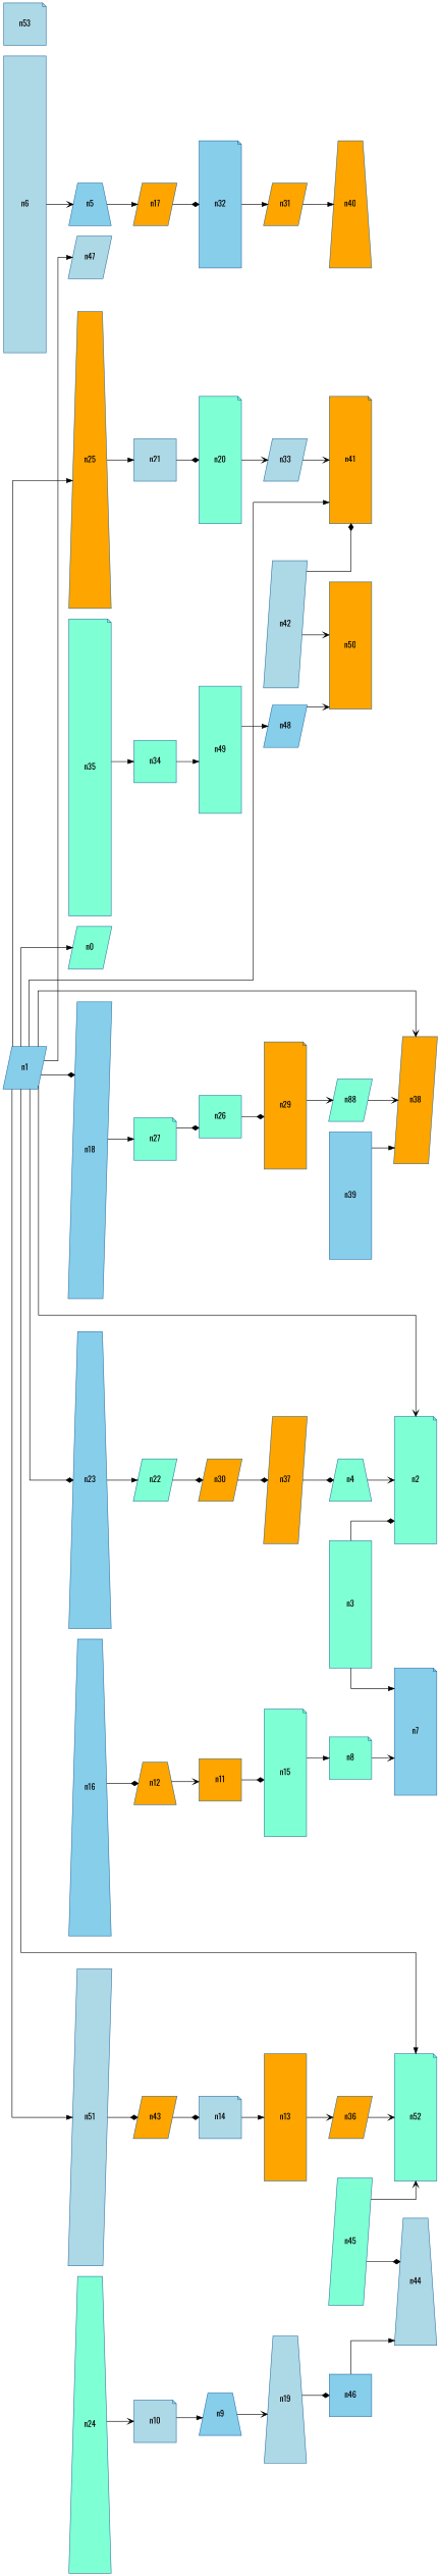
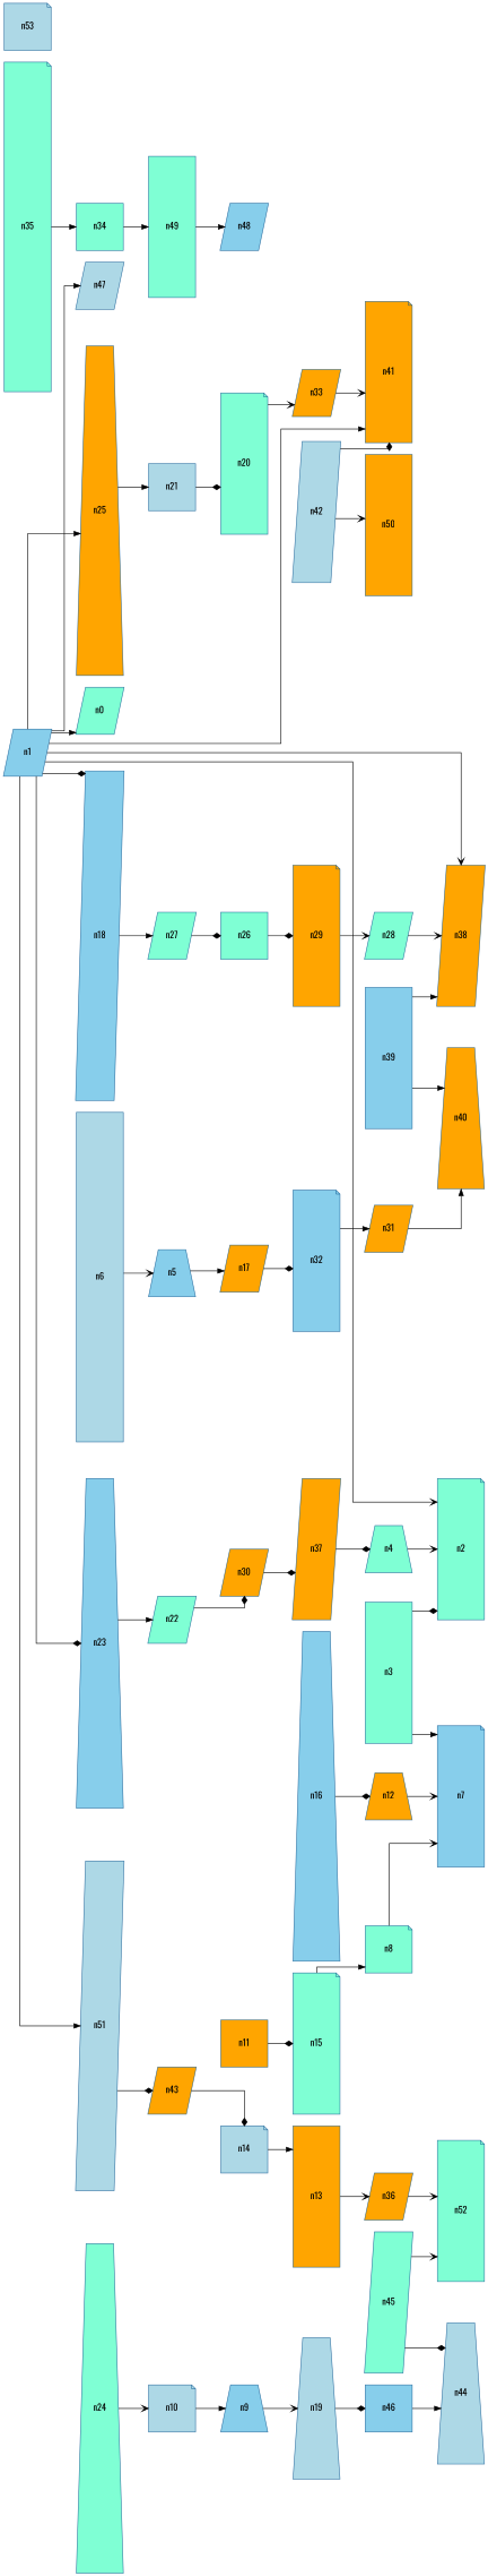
  digraph {
    fontname=Oswald
    rankdir=LR
    splines=ortho
    node [color="#004E8ABF" fillcolor=aquamarine fontname=Oswald shape=parallelogram style=filled]
    edge [arrowhead=normal fontname=Oswald]
    n1 [fillcolor=skyblue height=1 width=1]
    n47 [fillcolor=lightblue height=1 width=1]
    n25 [fillcolor=orange height=7 shape=trapezium width=1]
    n0 [height=1 width=1]
    n38 [fillcolor=orange height=3 width=1]
    n2 [height=3 shape=note width=1]
    n18 [fillcolor=skyblue height=7 width=1]
    n41 [fillcolor=orange height=3 shape=note width=1]
    n52 [height=3 shape=note width=1]
    n51 [fillcolor=lightblue height=7 width=1]
    n23 [fillcolor=skyblue height=7 shape=trapezium width=1]
    n21 [fillcolor=lightblue height=1 shape=box width=1]
-   n27 [height=1 shape=note width=1]
+   n27 [height=1 width=1]
    n43 [fillcolor=orange height=1 width=1]
    n22 [height=1 width=1]
    n20 [height=3 shape=note width=1]
    n26 [height=1 shape=box width=1]
    n14 [fillcolor=lightblue height=1 shape=note width=1]
    n30 [fillcolor=orange height=1 width=1]
    n24 [height=7 shape=trapezium width=1]
    n10 [fillcolor=lightblue height=1 shape=note width=1]
    n9 [fillcolor=skyblue height=1 shape=trapezium width=1]
    n19 [fillcolor=lightblue height=3 shape=trapezium width=1]
    n16 [fillcolor=skyblue height=7 shape=trapezium width=1]
    n12 [fillcolor=orange height=1 shape=trapezium width=1]
    n11 [fillcolor=orange height=1 shape=box width=1]
    n15 [height=3 shape=note width=1]
    n29 [fillcolor=orange height=3 shape=note width=1]
    n6 [fillcolor=lightblue height=7 shape=box width=1]
    n5 [fillcolor=skyblue height=1 shape=trapezium width=1]
    n17 [fillcolor=orange height=1 width=1]
    n32 [fillcolor=skyblue height=3 shape=note width=1]
    n13 [fillcolor=orange height=3 shape=box width=1]
    n37 [fillcolor=orange height=3 width=1]
-   n33 [fillcolor=lightblue height=1 width=1]
+   n33 [fillcolor=orange height=1 width=1]
    n35 [height=7 shape=note width=1]
    n34 [height=1 shape=box width=1]
    n49 [height=3 shape=box width=1]
    n48 [fillcolor=skyblue height=1 width=1]
-   n28 [height=1 width=1 label=n88]
+   n28 [height=1 width=1]
    n31 [fillcolor=orange height=1 width=1]
    n36 [fillcolor=orange height=1 width=1]
    n46 [fillcolor=skyblue height=1 shape=box width=1]
    n8 [height=1 shape=note width=1]
    n4 [height=1 shape=trapezium width=1]
    n40 [fillcolor=orange height=3 shape=trapezium width=1]
    n44 [fillcolor=lightblue height=3 shape=trapezium width=1]
    n50 [fillcolor=orange height=3 shape=box width=1]
    n7 [fillcolor=skyblue height=3 shape=note width=1]
    n3 [height=3 shape=box width=1]
    n39 [fillcolor=skyblue height=3 shape=box width=1]
    n42 [fillcolor=lightblue height=3 width=1]
    n45 [height=3 width=1]
    n53 [fillcolor=lightblue height=1 shape=note width=1]
    n1 -> n47
    n1 -> n25
    n1 -> n0
    n1 -> n38 [arrowhead=vee]
    n1 -> n2 [arrowhead=vee]
    n1 -> n18 [arrowhead=diamond]
    n1 -> n41
-   n1 -> n52
    n1 -> n51
    n1 -> n23 [arrowhead=diamond]
    n25 -> n21
    n18 -> n27
    n51 -> n43 [arrowhead=diamond]
    n23 -> n22
    n21 -> n20 [arrowhead=diamond]
    n27 -> n26 [arrowhead=diamond]
    n43 -> n14 [arrowhead=diamond]
    n22 -> n30 [arrowhead=diamond]
    n20 -> n33 [arrowhead=vee]
    n26 -> n29 [arrowhead=diamond]
    n14 -> n13
    n30 -> n37 [arrowhead=diamond]
    n24 -> n10 [arrowhead=vee]
    n10 -> n9
    n9 -> n19 [arrowhead=vee]
    n19 -> n46 [arrowhead=diamond]
    n16 -> n12 [arrowhead=diamond]
-   n12 -> n11 [arrowhead=vee]
+   n12 -> n7 [arrowhead=vee]
    n11 -> n15 [arrowhead=diamond]
    n15 -> n8
    n29 -> n28 [arrowhead=vee]
    n6 -> n5 [arrowhead=vee]
    n5 -> n17
    n17 -> n32 [arrowhead=diamond]
    n32 -> n31
    n13 -> n36 [arrowhead=vee]
    n37 -> n4 [arrowhead=diamond]
    n33 -> n41 [arrowhead=vee]
    n35 -> n34
    n34 -> n49
    n49 -> n48
-   n48 -> n50 [arrowhead=vee]
    n28 -> n38 [arrowhead=vee]
    n31 -> n40
    n36 -> n52 [arrowhead=vee]
    n46 -> n44
    n8 -> n7 [arrowhead=vee]
    n4 -> n2 [arrowhead=vee]
    n3 -> n2 [arrowhead=diamond]
    n3 -> n7
    n39 -> n38
+   n39 -> n40
    n42 -> n41 [arrowhead=diamond]
    n42 -> n50 [arrowhead=vee]
    n45 -> n52 [arrowhead=vee]
    n45 -> n44 [arrowhead=diamond]
  }
